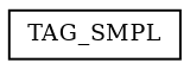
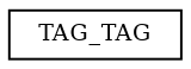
  digraph {
    rankdir=TB
    fontname="DejaVu Serif"
-   n1 [color=black fillcolor=white fontname="DejaVu Serif" fontsize=10 height=0.2 label=TAG_SMPL shape=record style=filled width=0.4]
+   n1 [color=black fillcolor=white fontname="DejaVu Serif" fontsize=10 height=0.2 label=TAG_TAG shape=record style=filled width=0.4]
  }
